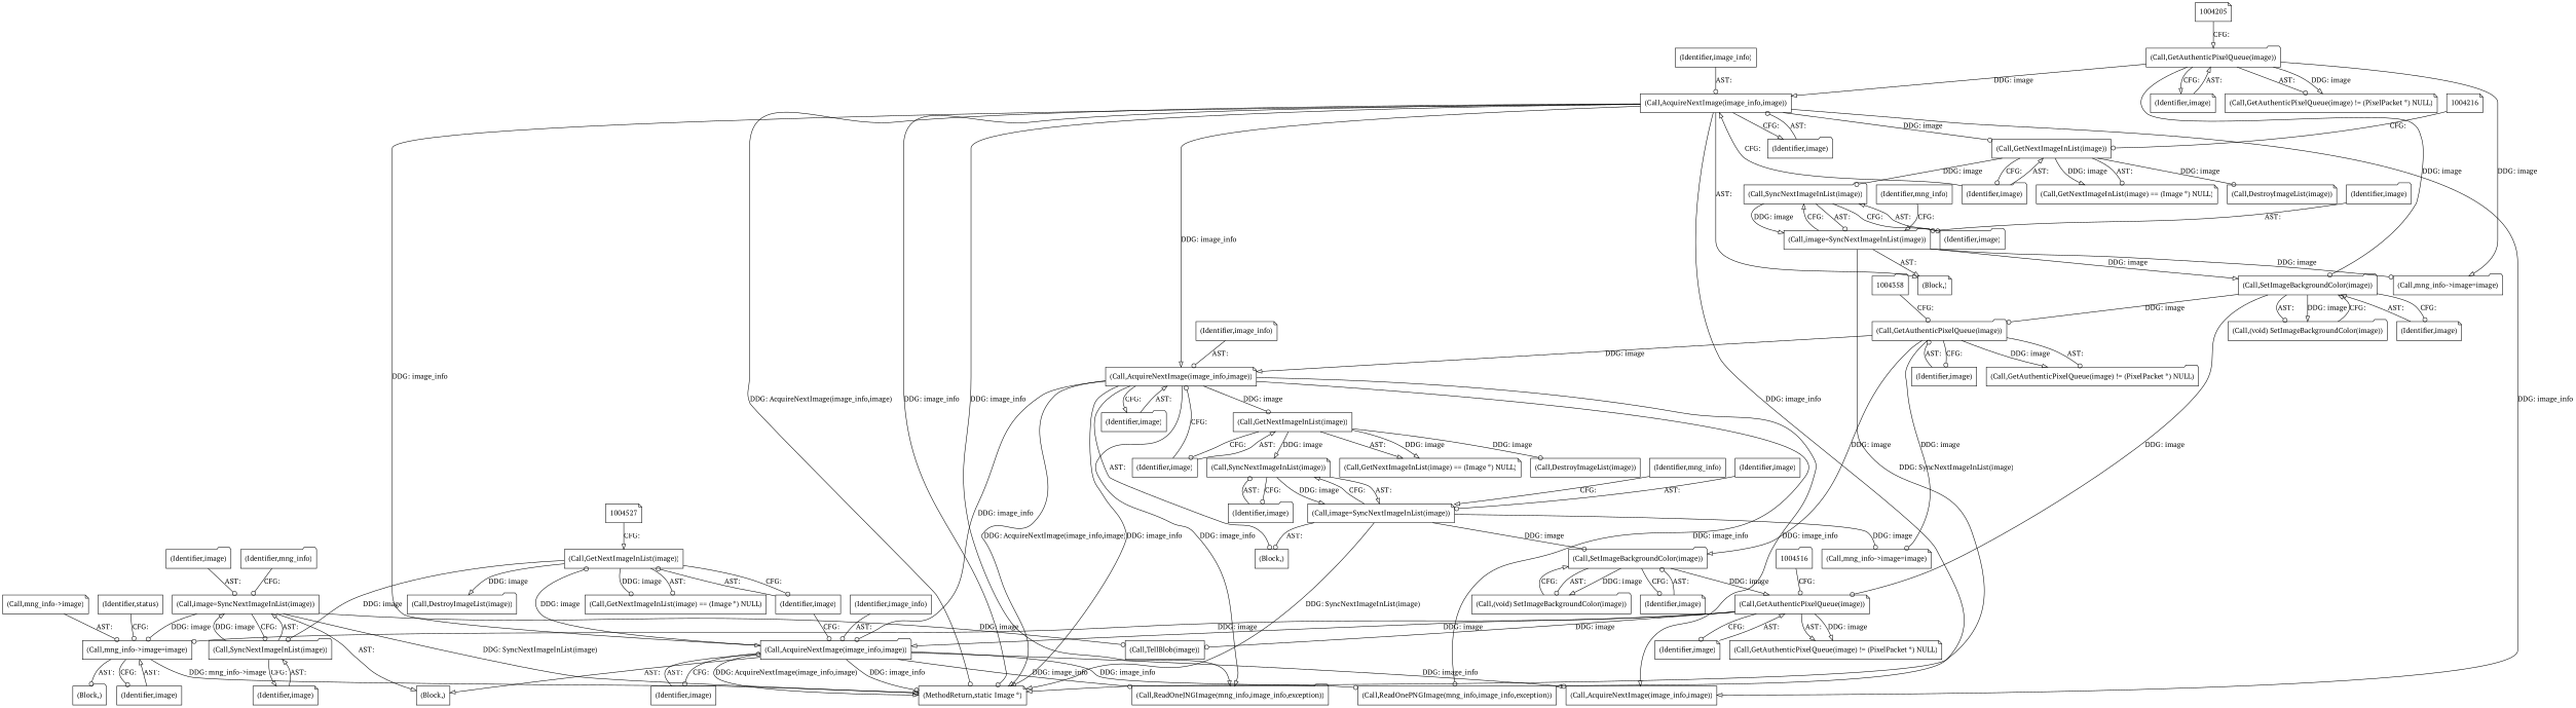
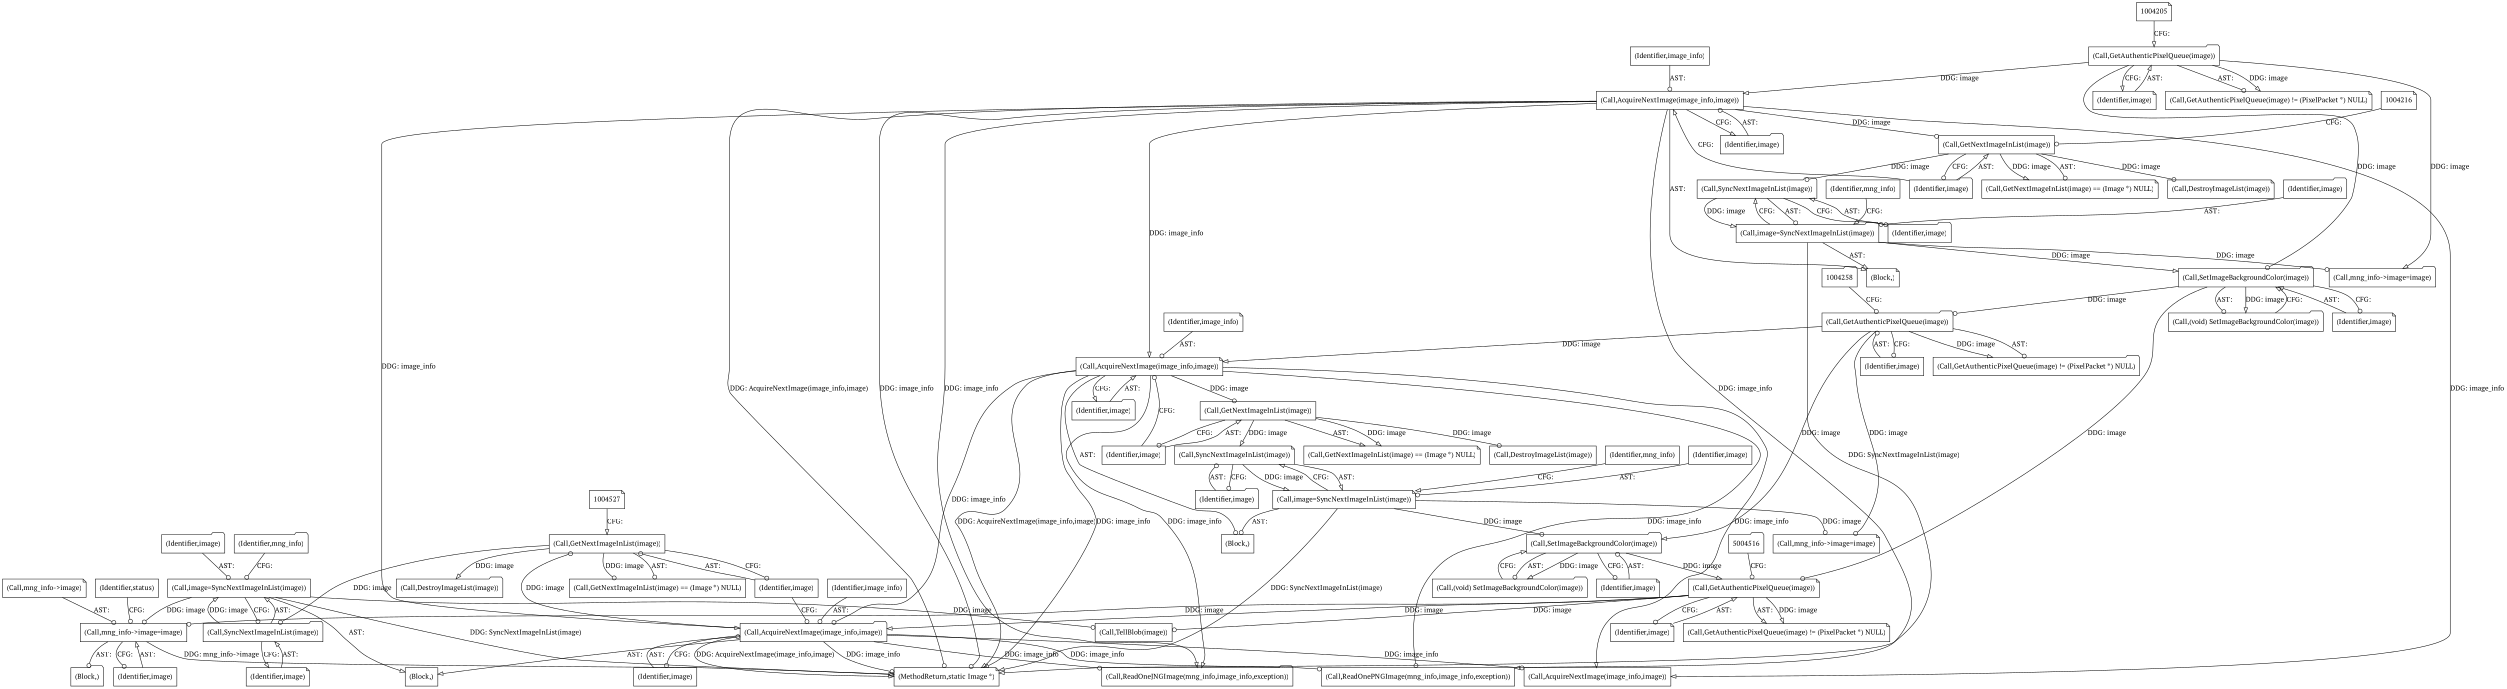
  digraph {
    fontname="PT Serif"
    node [fontname="PT Serif" shape=folder]
    edge [arrowhead=odot fontname="PT Serif"]
    n1 [label="(Call,mng_info->image=image)" shape=box]
    n2 [label="(MethodReturn,static Image *)" shape=note]
    n3 [label="(Block,)"]
    n4 [label="(Identifier,image)" shape=box]
    n5 [label="(Call,image=SyncNextImageInList(image))" shape=box]
    n6 [label="(Call,SyncNextImageInList(image))"]
    n7 [label="(Call,TellBlob(image))" shape=box]
    n8 [label="(Block,)" shape=box]
    n9 [label="(Identifier,image)" shape=note]
    n10 [label="(Call,GetNextImageInList(image))" shape=box]
    n11 [label="(Identifier,image)" shape=box]
    n12 [label="(Call,GetNextImageInList(image) == (Image *) NULL)" shape=box]
    n13 [label="(Call,DestroyImageList(image))"]
    n14 [label="(Call,AcquireNextImage(image_info,image))"]
    n15 [label="(Identifier,image)" shape=box]
    n16 [label="(Call,ReadOneJNGImage(mng_info,image_info,exception))"]
    n17 [label="(Call,ReadOnePNGImage(mng_info,image_info,exception))" shape=box]
    n18 [label="(Call,AcquireNextImage(image_info,image))" shape=box]
    n19 [label="(Call,AcquireNextImage(image_info,image))" shape=note]
    n20 [label="(Call,GetNextImageInList(image))" shape=box]
    n21 [label="(Identifier,image)"]
    n22 [label="(Block,)" shape=box]
    n23 [label="(Call,SyncNextImageInList(image))" shape=note]
    n24 [label="(Call,GetNextImageInList(image) == (Image *) NULL)" shape=note]
    n25 [label="(Call,DestroyImageList(image))" shape=box]
    n26 [label="(Identifier,image)" shape=box]
    n27 [label="(Call,AcquireNextImage(image_info,image))" shape=box]
    n28 [label="(Call,GetNextImageInList(image))" shape=box]
    n29 [label="(Block,)" shape=note]
    n30 [label="(Identifier,image)"]
    n31 [label="(Call,SyncNextImageInList(image))"]
    n32 [label="(Call,DestroyImageList(image))" shape=note]
    n33 [label="(Call,GetNextImageInList(image) == (Image *) NULL)" shape=note]
    n34 [label="(Identifier,image)"]
    n35 [label="(Call,GetAuthenticPixelQueue(image))"]
    n36 [label="(Call,SetImageBackgroundColor(image))"]
    n37 [label="(Identifier,image)" shape=note]
    n38 [label="(Call,GetAuthenticPixelQueue(image) != (PixelPacket *) NULL)" shape=note]
    n39 [label="(Call,mng_info->image=image)"]
    n40 [label="(Call,GetAuthenticPixelQueue(image))"]
    n41 [label="(Call,GetAuthenticPixelQueue(image))" shape=note]
    n42 [label="(Call,(void) SetImageBackgroundColor(image))"]
    n43 [label="(Identifier,image)" shape=note]
    n44 [label="(Call,SetImageBackgroundColor(image))"]
    n45 [label="(Call,mng_info->image=image)" shape=note]
    n46 [label="(Identifier,image)" shape=box]
    n47 [label="(Call,GetAuthenticPixelQueue(image) != (PixelPacket *) NULL)"]
    n48 [label="(Call,(void) SetImageBackgroundColor(image))"]
    n49 [label="(Identifier,image)" shape=note]
    n50 [label="(Identifier,image)" shape=note]
    n51 [label="(Call,GetAuthenticPixelQueue(image) != (PixelPacket *) NULL)" shape=note]
    n52 [label="(Call,image=SyncNextImageInList(image))"]
    n53 [label="(Identifier,image)"]
    n54 [label="(Call,image=SyncNextImageInList(image))" shape=note]
    n55 [label="(Identifier,image)"]
    n56 [label="(Identifier,image_info)" shape=note]
    n57 [label="(Identifier,mng_info)" shape=box]
    n58 [label="(Identifier,mng_info)" shape=box]
    n59 [label="(Identifier,mng_info)"]
    n60 [label="(Identifier,status)" shape=box]
    n61 [label="(Identifier,image_info)" shape=box]
    n62 [label="(Identifier,image)"]
    n63 [label="(Call,mng_info->image)" shape=note]
    n64 [label="(Identifier,image_info)" shape=box]
    n65 [label="(Identifier,image)" shape=box]
    n66 [label="(Identifier,image)"]
    1004527 [shape=note]
    1004205 [shape=note]
-   1004358
+   1004358 [label=1004258]
    1004216 [shape=note]
-   1004516
+   1004516 [label=5004516]
    n1 -> n2 [arrowhead=onormal label="DDG: mng_info->image"]
    n1 -> n3 [label="AST: "]
    n1 -> n4 [label="CFG: "]
    n4 -> n1 [arrowhead=onormal label="AST: "]
    n5 -> n1 [label="DDG: image"]
    n5 -> n2 [label="DDG: SyncNextImageInList(image)"]
    n5 -> n6 [label="CFG: "]
    n5 -> n7 [label="DDG: image"]
    n5 -> n8 [arrowhead=onormal label="AST: "]
    n6 -> n5 [arrowhead=onormal label="AST: "]
    n6 -> n5 [arrowhead=onormal label="DDG: image"]
    n6 -> n9 [arrowhead=onormal label="CFG: "]
    n9 -> n6 [arrowhead=onormal label="AST: "]
    n10 -> n6 [label="DDG: image"]
    n10 -> n11 [label="CFG: "]
    n10 -> n12 [label="AST: "]
    n10 -> n12 [label="DDG: image"]
    n10 -> n13 [arrowhead=onormal label="DDG: image"]
    n11 -> n10 [label="AST: "]
    n11 -> n14 [label="CFG: "]
    n14 -> n2 [arrowhead=onormal label="DDG: AcquireNextImage(image_info,image)"]
    n14 -> n2 [label="DDG: image_info"]
    n14 -> n8 [arrowhead=onormal label="AST: "]
    n14 -> n10 [label="DDG: image"]
    n14 -> n15 [label="CFG: "]
    n14 -> n16 [label="DDG: image_info"]
    n14 -> n17 [label="DDG: image_info"]
    n14 -> n18 [label="DDG: image_info"]
    n15 -> n14 [label="AST: "]
    n19 -> n2 [arrowhead=onormal label="DDG: AcquireNextImage(image_info,image)"]
    n19 -> n2 [arrowhead=onormal label="DDG: image_info"]
    n19 -> n14 [label="DDG: image_info"]
    n19 -> n16 [arrowhead=onormal label="DDG: image_info"]
    n19 -> n17 [label="DDG: image_info"]
    n19 -> n18 [arrowhead=onormal label="DDG: image_info"]
    n19 -> n20 [label="DDG: image"]
    n19 -> n21 [arrowhead=onormal label="CFG: "]
    n19 -> n22 [label="AST: "]
    n20 -> n23 [arrowhead=onormal label="DDG: image"]
    n20 -> n24 [arrowhead=onormal label="AST: "]
    n20 -> n24 [arrowhead=onormal label="DDG: image"]
    n20 -> n25 [label="DDG: image"]
    n20 -> n26 [label="CFG: "]
    n21 -> n19 [arrowhead=onormal label="AST: "]
    n23 -> n54 [arrowhead=onormal label="AST: "]
    n23 -> n54 [arrowhead=onormal label="DDG: image"]
    n23 -> n55 [label="CFG: "]
    n26 -> n19 [label="CFG: "]
    n26 -> n20 [arrowhead=onormal label="AST: "]
    n27 -> n2 [label="DDG: AcquireNextImage(image_info,image)"]
    n27 -> n2 [label="DDG: image_info"]
    n27 -> n14 [arrowhead=onormal label="DDG: image_info"]
    n27 -> n16 [arrowhead=onormal label="DDG: image_info"]
    n27 -> n17 [arrowhead=onormal label="DDG: image_info"]
    n27 -> n18 [arrowhead=onormal label="DDG: image_info"]
    n27 -> n19 [arrowhead=onormal label="DDG: image_info"]
    n27 -> n28 [label="DDG: image"]
    n27 -> n29 [arrowhead=onormal label="AST: "]
    n27 -> n30 [arrowhead=onormal label="CFG: "]
    n28 -> n31 [label="DDG: image"]
    n28 -> n32 [label="DDG: image"]
    n28 -> n33 [label="AST: "]
    n28 -> n33 [arrowhead=onormal label="DDG: image"]
    n28 -> n34 [label="CFG: "]
    n30 -> n27 [label="AST: "]
    n31 -> n52 [label="AST: "]
    n31 -> n52 [arrowhead=onormal label="DDG: image"]
    n31 -> n53 [label="CFG: "]
    n34 -> n27 [arrowhead=onormal label="CFG: "]
    n34 -> n28 [arrowhead=onormal label="AST: "]
    n35 -> n27 [arrowhead=onormal label="DDG: image"]
    n35 -> n36 [label="DDG: image"]
    n35 -> n37 [arrowhead=onormal label="CFG: "]
    n35 -> n38 [label="AST: "]
    n35 -> n38 [arrowhead=onormal label="DDG: image"]
    n35 -> n39 [arrowhead=onormal label="DDG: image"]
    n36 -> n40 [label="DDG: image"]
    n36 -> n41 [label="DDG: image"]
    n36 -> n42 [label="AST: "]
    n36 -> n42 [arrowhead=onormal label="DDG: image"]
    n36 -> n43 [label="CFG: "]
    n37 -> n35 [arrowhead=onormal label="AST: "]
    n40 -> n19 [arrowhead=onormal label="DDG: image"]
    n40 -> n44 [arrowhead=onormal label="DDG: image"]
    n40 -> n45 [label="DDG: image"]
    n40 -> n46 [label="CFG: "]
    n40 -> n47 [label="AST: "]
    n40 -> n47 [arrowhead=onormal label="DDG: image"]
    n41 -> n1 [label="DDG: image"]
    n41 -> n7 [label="DDG: image"]
    n41 -> n14 [arrowhead=onormal label="DDG: image"]
    n41 -> n50 [label="CFG: "]
    n41 -> n51 [arrowhead=onormal label="AST: "]
    n41 -> n51 [arrowhead=onormal label="DDG: image"]
    n42 -> n36 [arrowhead=onormal label="CFG: "]
    n43 -> n36 [arrowhead=onormal label="AST: "]
    n44 -> n41 [arrowhead=onormal label="DDG: image"]
    n44 -> n48 [label="AST: "]
    n44 -> n48 [arrowhead=onormal label="DDG: image"]
    n44 -> n49 [label="CFG: "]
    n46 -> n40 [label="AST: "]
    n48 -> n44 [arrowhead=onormal label="CFG: "]
    n49 -> n44 [label="AST: "]
    n50 -> n41 [arrowhead=onormal label="AST: "]
    n52 -> n2 [arrowhead=onormal label="DDG: SyncNextImageInList(image)"]
    n52 -> n29 [arrowhead=onormal label="AST: "]
    n52 -> n31 [arrowhead=onormal label="CFG: "]
    n52 -> n36 [arrowhead=onormal label="DDG: image"]
    n52 -> n39 [label="DDG: image"]
    n53 -> n31 [arrowhead=onormal label="AST: "]
    n54 -> n2 [arrowhead=onormal label="DDG: SyncNextImageInList(image)"]
    n54 -> n22 [label="AST: "]
    n54 -> n23 [arrowhead=onormal label="CFG: "]
    n54 -> n44 [label="DDG: image"]
    n54 -> n45 [label="DDG: image"]
    n55 -> n23 [label="AST: "]
    n56 -> n19 [label="AST: "]
    n57 -> n54 [arrowhead=onormal label="CFG: "]
    n58 -> n52 [arrowhead=onormal label="CFG: "]
    n59 -> n5 [label="CFG: "]
    n60 -> n1 [label="CFG: "]
    n61 -> n14 [label="AST: "]
    n62 -> n5 [label="AST: "]
    n63 -> n1 [label="AST: "]
    n64 -> n27 [label="AST: "]
    n65 -> n54 [label="AST: "]
    n66 -> n52 [label="AST: "]
    1004527 -> n10 [arrowhead=onormal label="CFG: "]
    1004205 -> n35 [arrowhead=onormal label="CFG: "]
    1004358 -> n40 [label="CFG: "]
    1004216 -> n28 [label="CFG: "]
    1004516 -> n41 [label="CFG: "]
  }
